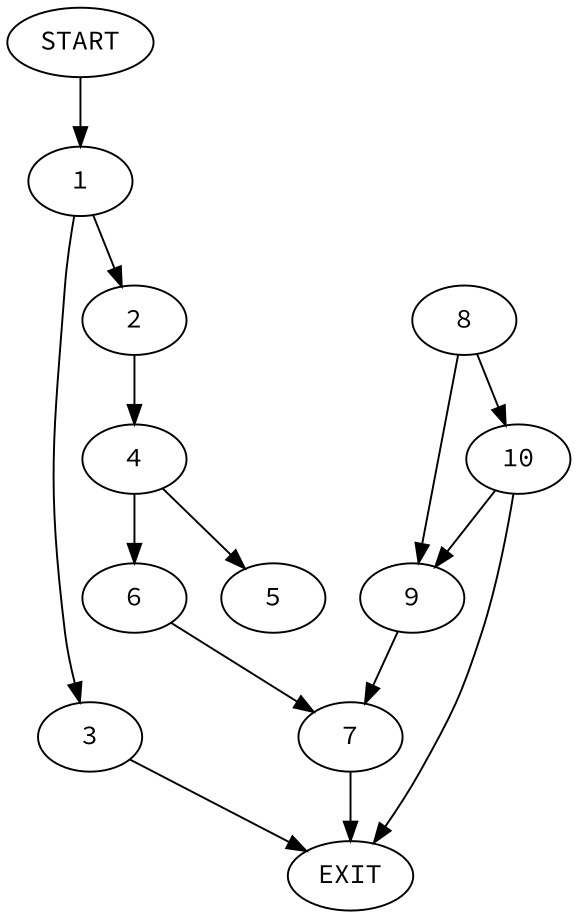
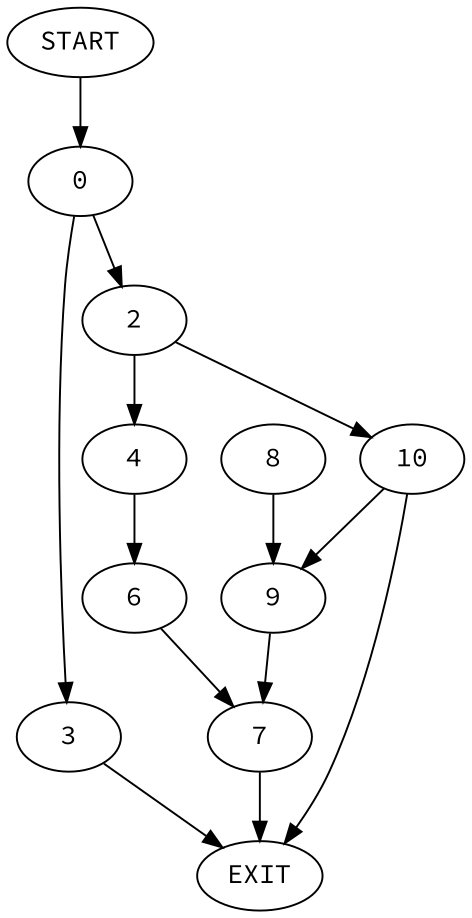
  digraph {
    fontname="Source Code Pro"
    node [fontname="Source Code Pro"]
    edge [fontname="Source Code Pro"]
    n1 [label=START]
-   1
+   1 [label=0]
    2
    3
    n5 [label=EXIT]
    4
-   5
    6
    7
    8
    9
    10
    n1 -> 1
    1 -> 2
    1 -> 3
    2 -> 4
    3 -> n5
-   4 -> 5
    4 -> 6
    6 -> 7
    7 -> n5
    8 -> 9
-   8 -> 10
+   2 -> 10
    9 -> 7
    10 -> n5
    10 -> 9
  }
